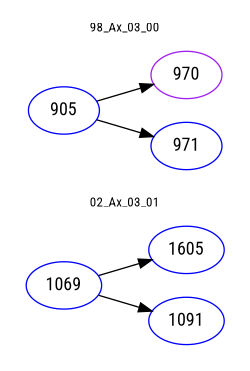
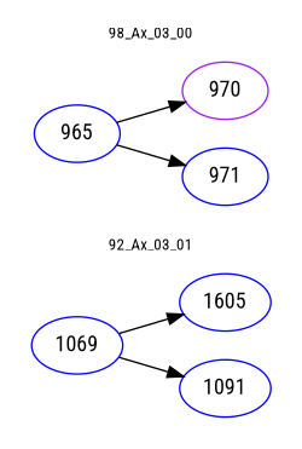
  digraph {
    fontname="Roboto Condensed"
    rankdir=LR
    node [color=blue fontname="Roboto Condensed"]
    edge [color=black fontname="Roboto Condensed"]
    n1 [label=1069]
    n2 [label=1091]
    n3 [label=1605]
-   n4 [label=905]
+   n4 [label=965]
    n5 [label=971]
    n6 [color=purple label=970]
    subgraph cluster_1 {
      color=white
      fontsize=10
-     label="02_Ax_03_01"
+     label="92_Ax_03_01"
      n1
      n2
      n3
    }
    subgraph cluster_2 {
      color=white
      fontsize=10
      label="98_Ax_03_00"
      n4
      n5
      n6
    }
    n1 -> n2
    n1 -> n3
    n4 -> n5
    n4 -> n6
  }
